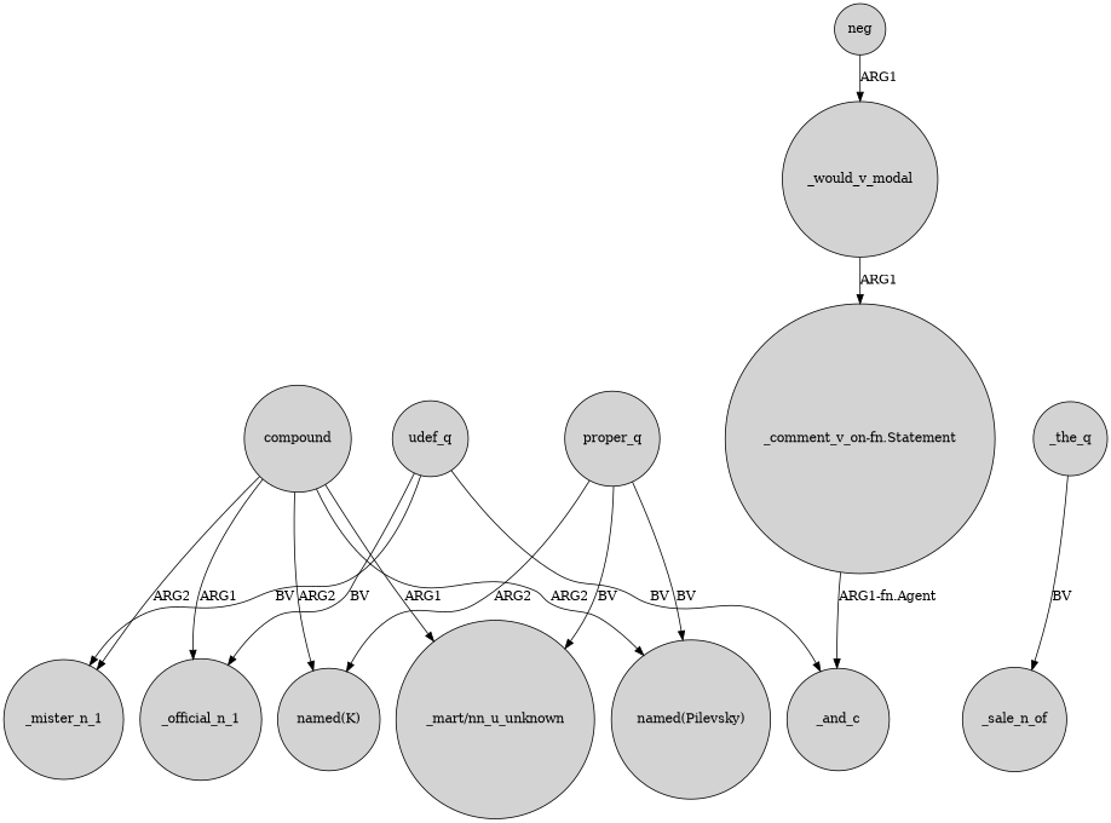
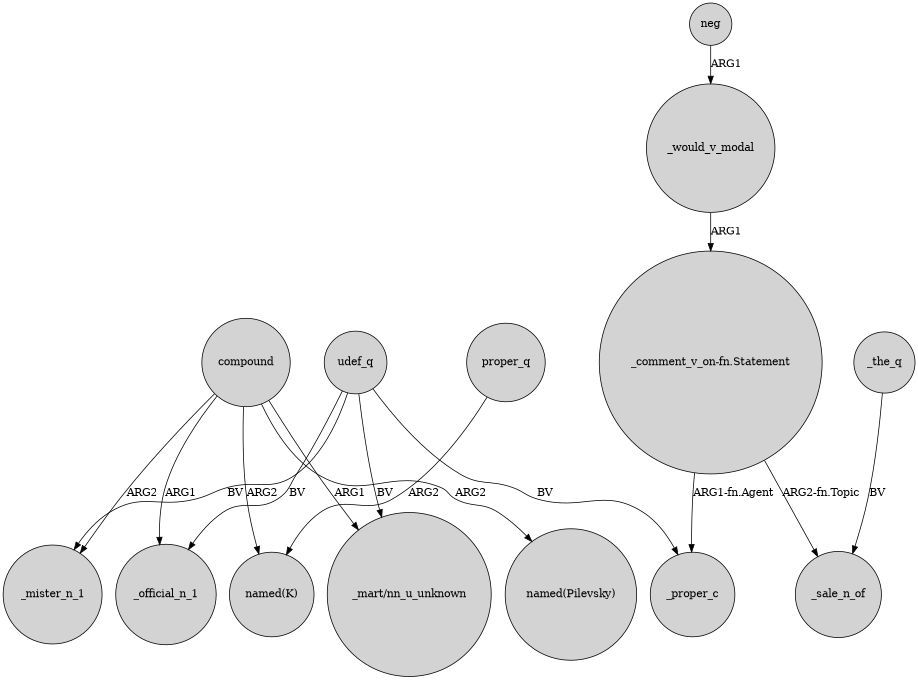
  digraph {
    node [shape=circle style=filled]
    compound
    _official_n_1
    _mister_n_1
    "named(Pilevsky)"
    "_mart/nn_u_unknown"
    "named(K)"
    udef_q
-   _and_c
+   _and_c [label=_proper_c]
    "_comment_v_on-fn.Statement"
    _sale_n_of
    neg
    _would_v_modal
    _the_q
    proper_q
    compound -> _official_n_1 [label=ARG1]
    compound -> _mister_n_1 [label=ARG2]
    compound -> "named(Pilevsky)" [label=ARG2]
    compound -> "_mart/nn_u_unknown" [label=ARG1]
    compound -> "named(K)" [label=ARG2]
    udef_q -> _official_n_1 [label=BV]
    udef_q -> _mister_n_1 [label=BV]
-   proper_q -> "_mart/nn_u_unknown" [label=BV]
+   udef_q -> "_mart/nn_u_unknown" [label=BV]
    udef_q -> _and_c [label=BV]
    "_comment_v_on-fn.Statement" -> _and_c [label="ARG1-fn.Agent"]
+   "_comment_v_on-fn.Statement" -> _sale_n_of [label="ARG2-fn.Topic"]
    neg -> _would_v_modal [label=ARG1]
    _would_v_modal -> "_comment_v_on-fn.Statement" [label=ARG1]
    _the_q -> _sale_n_of [label=BV]
-   proper_q -> "named(Pilevsky)" [label=BV]
    proper_q -> "named(K)" [label=ARG2]
  }
